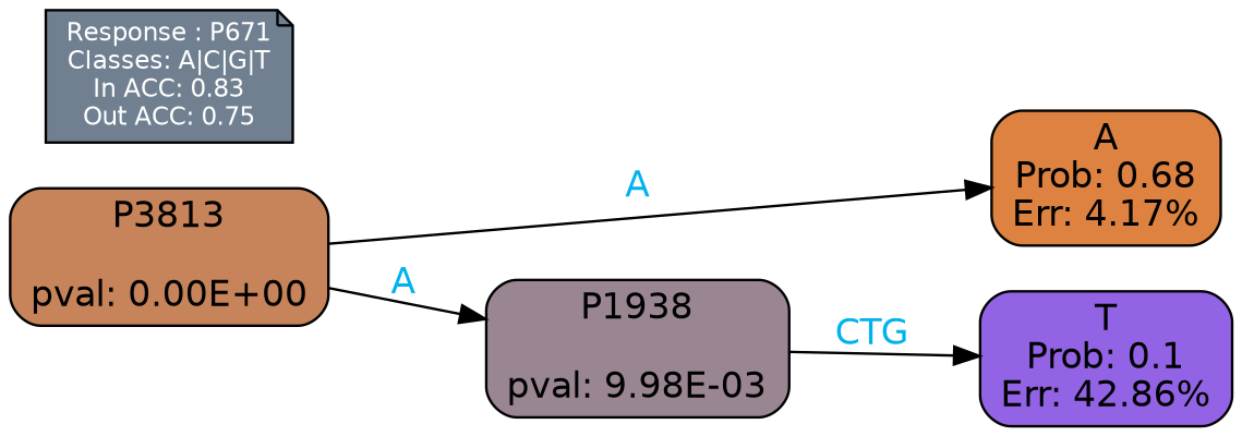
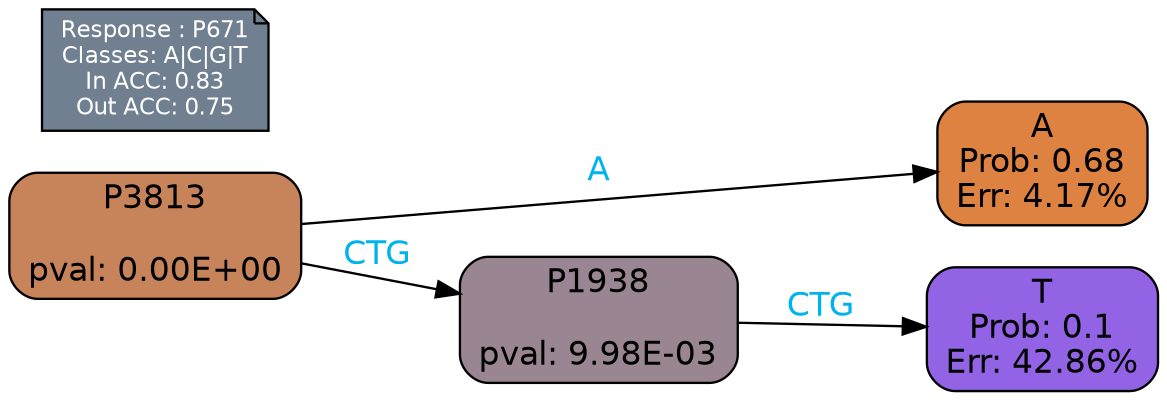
  digraph {
    rankdir=LR
    ranksep=equally
    splines=polylines
    node [color=black fontname=helvetica shape=box style="filled, rounded"]
    edge [fontcolor=deepskyblue2 fontname=helvetica]
    n1 [fillcolor="#dd8240" label="A\nProb: 0.68\nErr: 4.17%"]
    n2 [fillcolor="#9363e5" label="T\nProb: 0.1\nErr: 42.86%"]
    n3 [align=left fillcolor=slategray fontcolor=white fontsize=10 label="Response : P671\nClasses: A|C|G|T\nIn ACC: 0.83\nOut ACC: 0.75\n" shape=note style=filled]
    n4 [fillcolor="#c7835a" label="P3813\n\npval: 0.00E+00"]
    n5 [fillcolor="#998692" label="P1938\n\npval: 9.98E-03"]
    subgraph sub_1 {
      rank=same
      n1
      n2
    }
    subgraph sub_2 {
      rank=same
      n3
      n4
    }
    n4 -> n1 [label=A]
-   n4 -> n5 [label=A]
+   n4 -> n5 [label=CTG]
    n5 -> n2 [label=CTG]
  }
